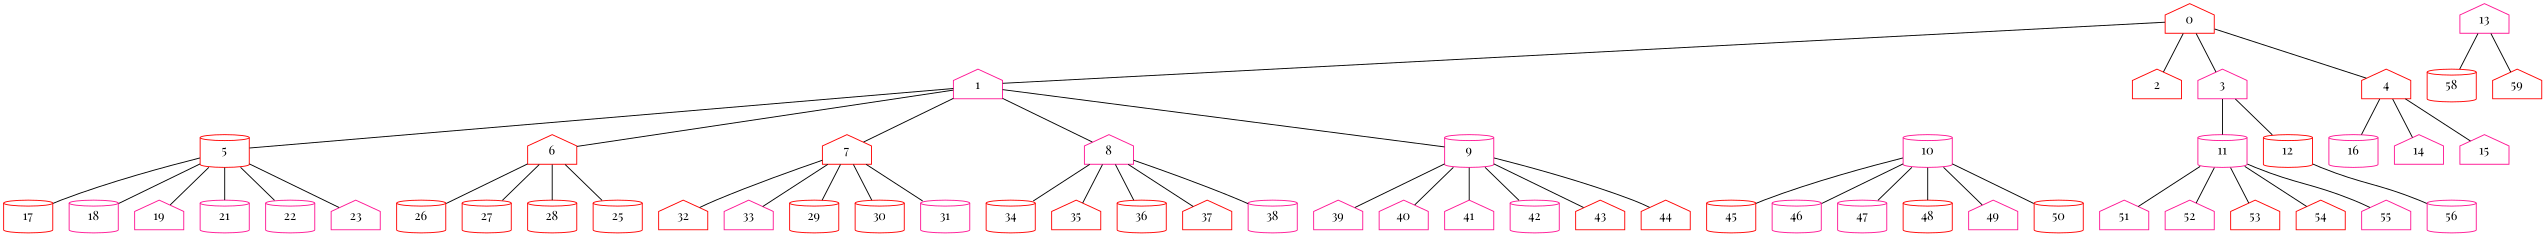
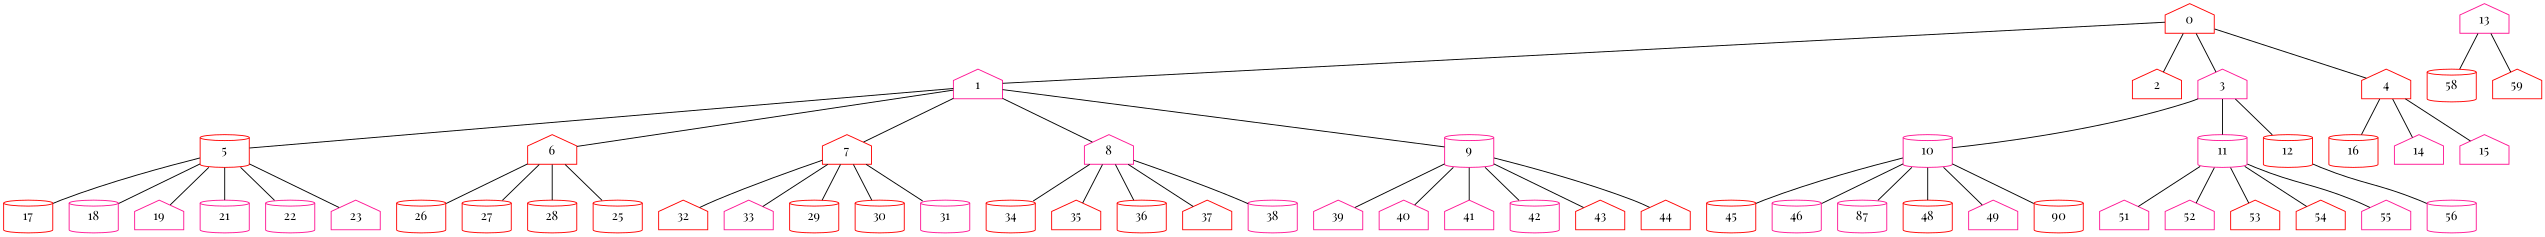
  graph {
    fontname="Playfair Display"
    node [color=red fontname="Playfair Display" shape=house]
    edge [fontname="Playfair Display"]
    1 [color=deeppink]
    0
    2
    3 [color=deeppink]
    4
    5 [shape=cylinder]
    6
    7
    8 [color=deeppink]
    9 [color=deeppink shape=cylinder]
    10 [color=deeppink shape=cylinder]
    11 [color=deeppink shape=cylinder]
    12 [shape=cylinder]
-   16 [color=deeppink shape=cylinder]
+   16 [shape=cylinder]
    14 [color=deeppink]
    15 [color=deeppink]
    17 [shape=cylinder]
    18 [color=deeppink shape=cylinder]
    19 [color=deeppink]
    21 [color=deeppink shape=cylinder]
    22 [color=deeppink shape=cylinder]
    23 [color=deeppink]
    26 [shape=cylinder]
    27 [shape=cylinder]
    28 [shape=cylinder]
    25 [shape=cylinder]
    32
    33 [color=deeppink]
    29 [shape=cylinder]
    30 [shape=cylinder]
    31 [color=deeppink shape=cylinder]
    34 [shape=cylinder]
    35
    36 [shape=cylinder]
    37
    38 [color=deeppink shape=cylinder]
    39 [color=deeppink]
    40 [color=deeppink]
    41 [color=deeppink]
    42 [color=deeppink shape=cylinder]
    43
    44
    45 [shape=cylinder]
    46 [color=deeppink shape=cylinder]
-   47 [color=deeppink shape=cylinder]
+   47 [color=deeppink shape=cylinder label=87]
    48 [shape=cylinder]
    49 [color=deeppink]
-   50 [shape=cylinder]
+   50 [shape=cylinder label=90]
    51 [color=deeppink]
    52 [color=deeppink]
    53
    54
    55 [color=deeppink]
    56 [color=deeppink shape=cylinder]
    13 [color=deeppink]
    58 [shape=cylinder]
    59
    1 -- 5
    1 -- 6
    1 -- 7
    1 -- 8
    1 -- 9
    0 -- 1
    0 -- 2
    0 -- 3
    0 -- 4
+   3 -- 10
    3 -- 11
    3 -- 12
    4 -- 16
    4 -- 14
    4 -- 15
    5 -- 17
    5 -- 18
    5 -- 19
    5 -- 21
    5 -- 22
    5 -- 23
    6 -- 26
    6 -- 27
    6 -- 28
    6 -- 25
    7 -- 32
    7 -- 33
    7 -- 29
    7 -- 30
    7 -- 31
    8 -- 34
    8 -- 35
    8 -- 36
    8 -- 37
    8 -- 38
    9 -- 39
    9 -- 40
    9 -- 41
    9 -- 42
    9 -- 43
    9 -- 44
    10 -- 45
    10 -- 46
    10 -- 47
    10 -- 48
    10 -- 49
    10 -- 50
    11 -- 51
    11 -- 52
    11 -- 53
    11 -- 54
    11 -- 55
    12 -- 56
    13 -- 58
    13 -- 59
  }
